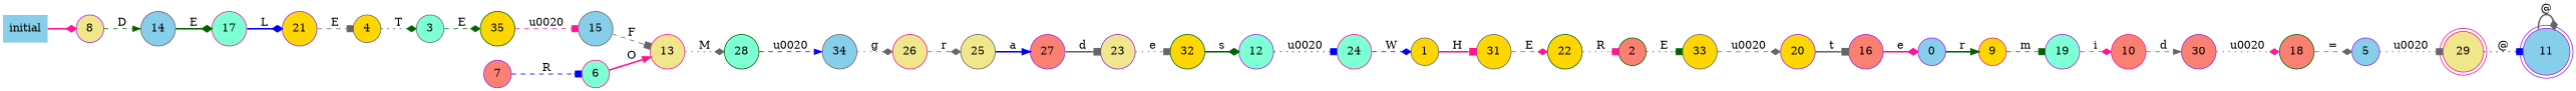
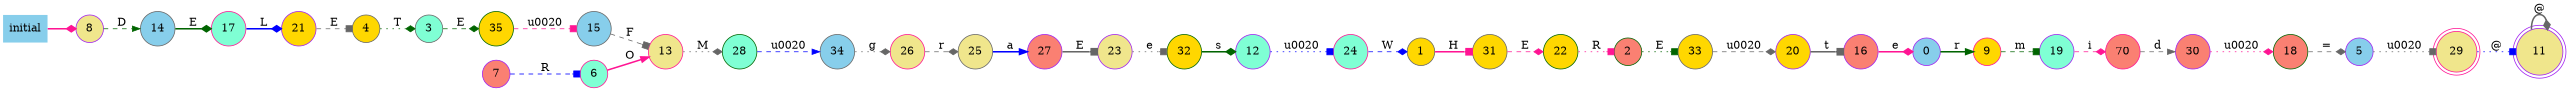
  digraph {
    rankdir=LR
    node [color=purple fillcolor=gold shape=circle style=filled]
    edge [arrowhead=diamond color=gray40 style=dashed]
    0 [fillcolor=skyblue]
    9 [color=deeppink]
    19 [fillcolor=aquamarine]
-   10 [color=deeppink fillcolor=salmon]
+   10 [color=deeppink fillcolor=salmon label=70]
    1 [color=gray40]
    31 [color=gray40]
    22 [color=darkgreen]
    2 [color=darkgreen fillcolor=salmon]
    33 [color=gray40]
    20
    16 [fillcolor=salmon]
    3 [color=gray40 fillcolor=aquamarine]
    35 [color=darkgreen]
    15 [color=gray40 fillcolor=skyblue]
    13 [color=deeppink fillcolor=khaki]
    4 [color=gray40]
    5 [fillcolor=skyblue]
    29 [color=deeppink fillcolor=khaki shape=doublecircle]
-   11 [fillcolor=skyblue shape=doublecircle]
+   11 [fillcolor=khaki shape=doublecircle]
    6 [color=deeppink fillcolor=aquamarine]
    28 [color=darkgreen fillcolor=aquamarine]
    34 [color=gray40 fillcolor=skyblue]
    7 [fillcolor=salmon]
    8 [fillcolor=khaki]
    14 [color=gray40 fillcolor=skyblue]
    17 [color=deeppink fillcolor=aquamarine]
    initial [color=gray40 fillcolor=skyblue shape=plaintext]
    21
    30 [fillcolor=salmon]
    18 [color=darkgreen fillcolor=salmon]
    12 [fillcolor=aquamarine]
    24 [color=deeppink fillcolor=aquamarine]
    26 [color=deeppink fillcolor=khaki]
    23 [fillcolor=khaki]
    32 [color=darkgreen]
    25 [color=gray40 fillcolor=khaki]
    27 [fillcolor=salmon]
    0 -> 9 [arrowhead=normal color=darkgreen label=r style=bold]
    9 -> 19 [arrowhead=box color=darkgreen label=m]
    19 -> 10 [color=deeppink label=i]
    10 -> 30 [arrowhead=normal label=d]
    1 -> 31 [arrowhead=box color=deeppink label=H style=bold]
    31 -> 22 [color=deeppink label=E]
    22 -> 2 [arrowhead=box color=deeppink label=R style=dotted]
    2 -> 33 [arrowhead=box color=darkgreen label=E style=dotted]
    33 -> 20 [label="\u0020"]
    20 -> 16 [arrowhead=box label=t style=bold]
    16 -> 0 [color=deeppink label=e style=bold]
    3 -> 35 [color=darkgreen label=E]
    35 -> 15 [arrowhead=box color=deeppink label="\u0020"]
    15 -> 13 [arrowhead=box label=F]
    13 -> 28 [label=M style=dotted]
    4 -> 3 [color=darkgreen label=T style=dotted]
    5 -> 29 [arrowhead=box label="\u0020" style=dotted]
    29 -> 11 [arrowhead=box color=blue label="@" style=dotted]
    11 -> 11 [label="@" style=bold]
    6 -> 13 [arrowhead=normal color=deeppink label=O style=bold]
    28 -> 34 [arrowhead=normal color=blue label="\u0020"]
    34 -> 26 [label=g style=dotted]
    7 -> 6 [arrowhead=box color=blue label=R]
    8 -> 14 [arrowhead=normal color=darkgreen label=D]
    14 -> 17 [color=darkgreen label=E style=bold]
    17 -> 21 [color=blue label=L style=bold]
    initial -> 8 [color=deeppink style=bold]
    21 -> 4 [arrowhead=box label=E]
    30 -> 18 [color=deeppink label="\u0020" style=dotted]
    18 -> 5 [label="="]
    12 -> 24 [arrowhead=box color=blue label="\u0020" style=dotted]
    24 -> 1 [color=blue label=W]
    26 -> 25 [label=r]
    23 -> 32 [arrowhead=box label=e style=dotted]
    32 -> 12 [color=darkgreen label=s style=bold]
    25 -> 27 [arrowhead=normal color=blue label=a style=bold]
-   27 -> 23 [arrowhead=box label=d style=bold]
+   27 -> 23 [arrowhead=box label=E style=bold]
  }
